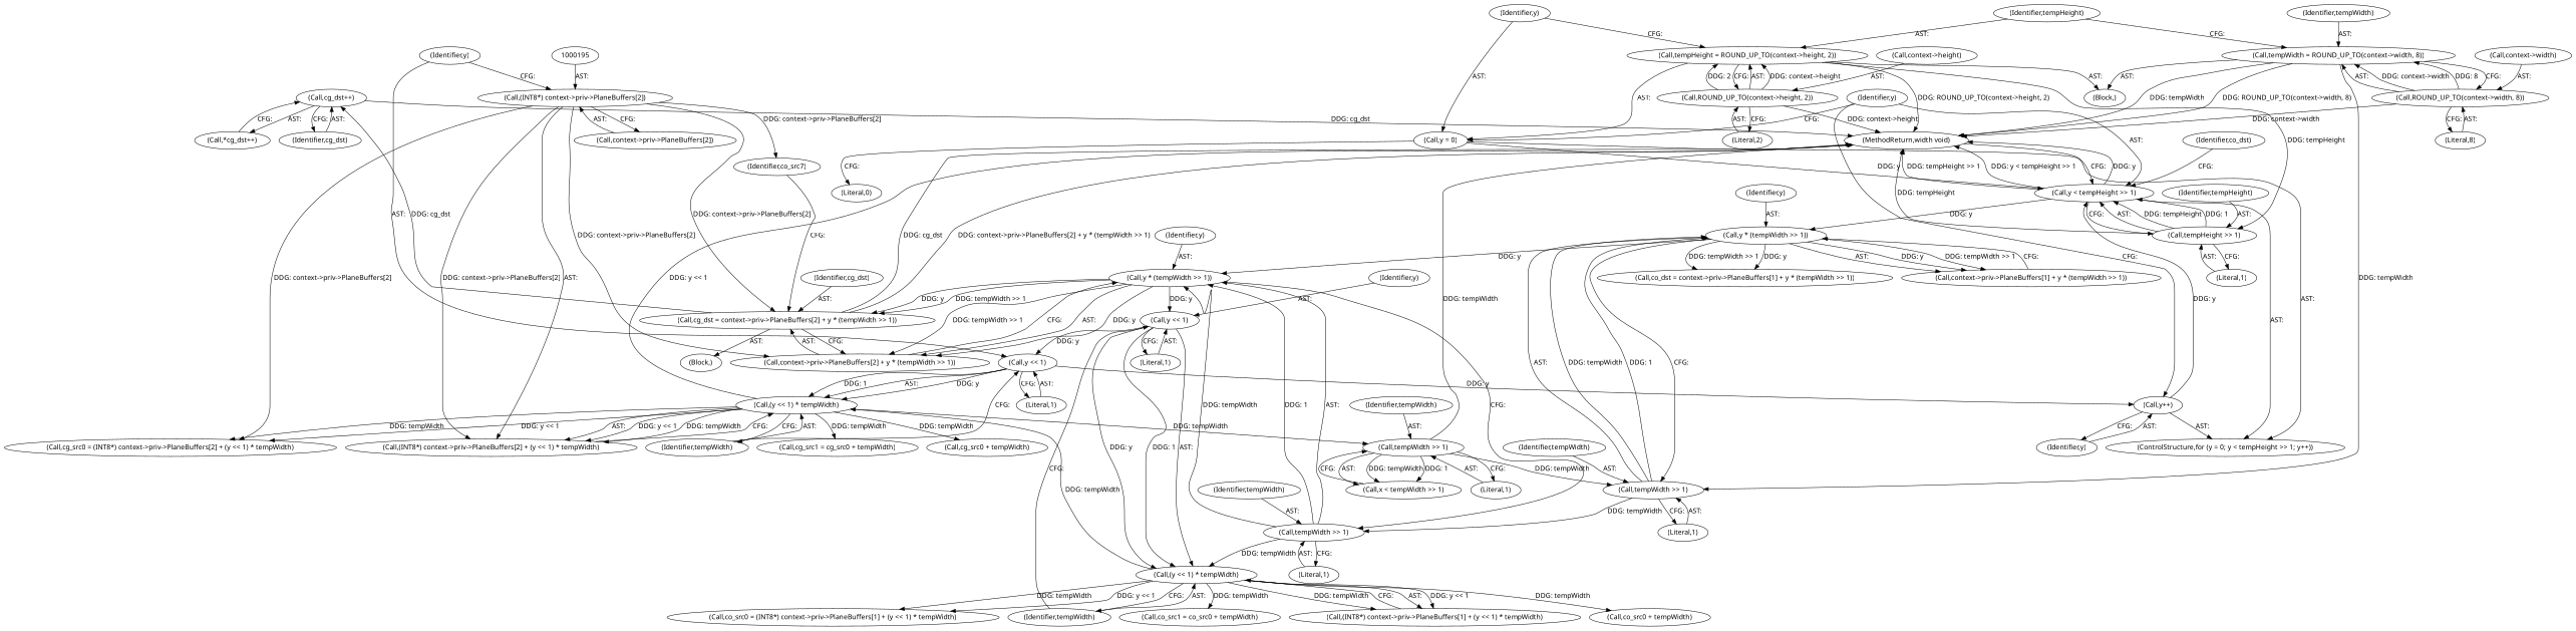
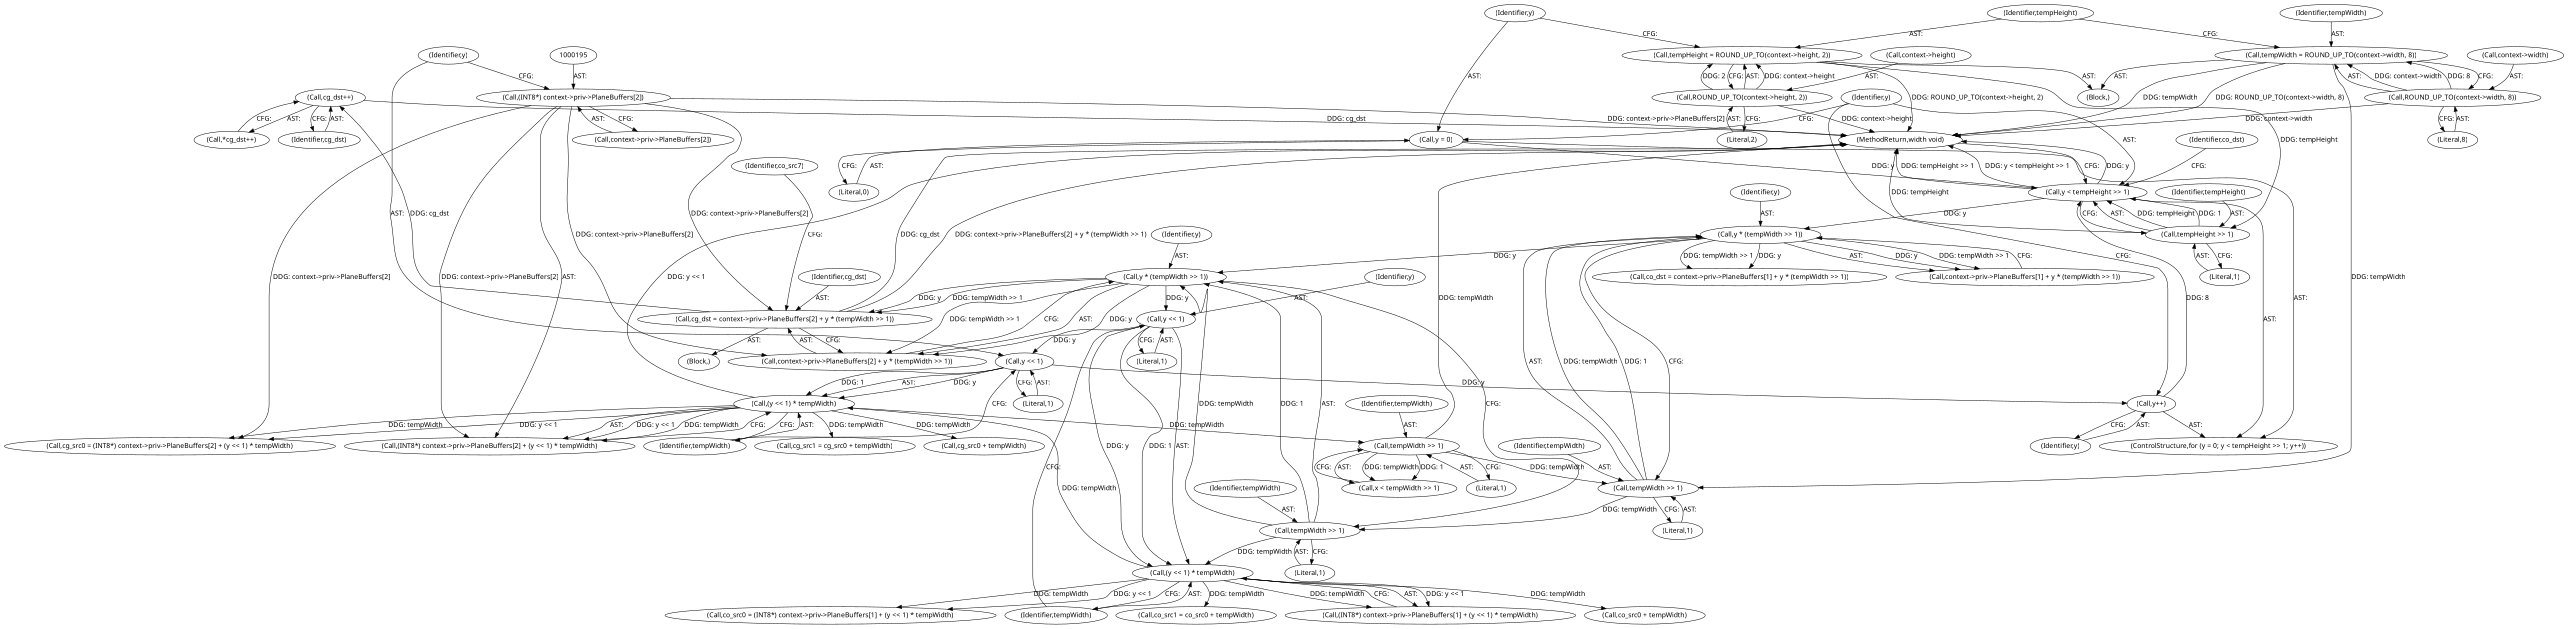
  digraph {
    fontname="Noto Sans"
    node [fontname="Noto Sans"]
    edge [fontname="Noto Sans"]
    n1 [label="(Call,cg_dst++)"]
    n2 [label="(Identifier,cg_dst)"]
    n3 [label="(Call,*cg_dst++)"]
    n4 [label="(MethodReturn,width void)"]
    n5 [label="(Call,y < tempHeight >> 1)"]
    n6 [label="(Call,cg_dst = context->priv->PlaneBuffers[2] + y * (tempWidth >> 1))"]
    n7 [label="(Block,)"]
    n8 [label="(Call,context->priv->PlaneBuffers[2] + y * (tempWidth >> 1))"]
    n9 [label="(Call,y * (tempWidth >> 1))"]
    n10 [label="(Call,(INT8*) context->priv->PlaneBuffers[2])"]
    n11 [label="(Call,(INT8*) context->priv->PlaneBuffers[2] + (y << 1) * tempWidth)"]
    n12 [label="(Call,context->priv->PlaneBuffers[2])"]
    n13 [label="(Call,cg_src0 = (INT8*) context->priv->PlaneBuffers[2] + (y << 1) * tempWidth)"]
    n14 [label="(Call,(y << 1) * tempWidth)"]
    n15 [label="(Call,y << 1)"]
    n16 [label="(Call,tempWidth >> 1)"]
    n17 [label="(Call,y << 1)"]
    n18 [label="(Call,(y << 1) * tempWidth)"]
    n19 [label="(Literal,1)"]
    n20 [label="(Literal,1)"]
    n21 [label="(Call,y * (tempWidth >> 1))"]
    n22 [label="(Call,tempWidth >> 1)"]
    n23 [label="(Call,context->priv->PlaneBuffers[1] + y * (tempWidth >> 1))"]
    n24 [label="(Call,co_dst = context->priv->PlaneBuffers[1] + y * (tempWidth >> 1))"]
    n25 [label="(Literal,1)"]
    n26 [label="(Call,tempHeight >> 1)"]
    n27 [label="(ControlStructure,for (y = 0; y < tempHeight >> 1; y++))"]
    n28 [label="(Literal,1)"]
    n29 [label="(Call,y = 0)"]
    n30 [label="(Literal,0)"]
    n31 [label="(Call,y++)"]
    n32 [label="(Identifier,y)"]
    n33 [label="(Literal,1)"]
    n34 [label="(Call,tempWidth >> 1)"]
    n35 [label="(Identifier,tempWidth)"]
    n36 [label="(Call,cg_src1 = cg_src0 + tempWidth)"]
    n37 [label="(Call,cg_src0 + tempWidth)"]
    n38 [label="(Call,co_src1 = co_src0 + tempWidth)"]
    n39 [label="(Call,co_src0 = (INT8*) context->priv->PlaneBuffers[1] + (y << 1) * tempWidth)"]
    n40 [label="(Identifier,tempWidth)"]
    n41 [label="(Call,(INT8*) context->priv->PlaneBuffers[1] + (y << 1) * tempWidth)"]
    n42 [label="(Call,co_src0 + tempWidth)"]
    n43 [label="(Call,tempHeight = ROUND_UP_TO(context->height, 2))"]
    n44 [label="(Call,ROUND_UP_TO(context->height, 2))"]
    n45 [label="(Block,)"]
    n46 [label="(Literal,2)"]
    n47 [label="(Call,tempWidth = ROUND_UP_TO(context->width, 8))"]
    n48 [label="(Call,ROUND_UP_TO(context->width, 8))"]
    n49 [label="(Literal,8)"]
    n50 [label="(Literal,1)"]
    n51 [label="(Call,x < tempWidth >> 1)"]
    n52 [label="(Identifier,co_dst)"]
    n53 [label="(Identifier,y)"]
    n54 [label="(Call,context->height)"]
    n55 [label="(Identifier,cg_dst)"]
    n56 [label="(Identifier,co_src7)"]
    n57 [label="(Identifier,y)"]
    n58 [label="(Identifier,y)"]
    n59 [label="(Identifier,y)"]
    n60 [label="(Identifier,tempHeight)"]
    n61 [label="(Identifier,tempWidth)"]
    n62 [label="(Identifier,tempWidth)"]
    n63 [label="(Identifier,y)"]
    n64 [label="(Call,context->width)"]
    n65 [label="(Identifier,tempWidth)"]
    n66 [label="(Identifier,tempWidth)"]
    n67 [label="(Identifier,tempHeight)"]
    n68 [label="(Identifier,y)"]
    1000195
    n1 -> n2 [label="CFG: "]
    n1 -> n3 [label="AST: "]
    n1 -> n4 [label="DDG: cg_dst"]
    n2 -> n1 [label="AST: "]
    n3 -> n1 [label="CFG: "]
    n4 -> n5 [label="CFG: "]
    n5 -> n4 [label="DDG: y"]
    n5 -> n4 [label="DDG: tempHeight >> 1"]
    n5 -> n4 [label="DDG: y < tempHeight >> 1"]
    n5 -> n21 [label="DDG: y"]
    n5 -> n26 [label="CFG: "]
    n5 -> n27 [label="AST: "]
    n6 -> n1 [label="DDG: cg_dst"]
    n6 -> n4 [label="DDG: cg_dst"]
    n6 -> n4 [label="DDG: context->priv->PlaneBuffers[2] + y * (tempWidth >> 1)"]
    n6 -> n7 [label="AST: "]
    n6 -> n8 [label="CFG: "]
    n8 -> n6 [label="AST: "]
    n8 -> n9 [label="CFG: "]
    n9 -> n6 [label="DDG: y"]
    n9 -> n6 [label="DDG: tempWidth >> 1"]
    n9 -> n8 [label="AST: "]
    n9 -> n8 [label="DDG: y"]
    n9 -> n8 [label="DDG: tempWidth >> 1"]
    n9 -> n15 [label="DDG: y"]
    n9 -> n16 [label="CFG: "]
-   n10 -> n56 [label="DDG: context->priv->PlaneBuffers[2]"]
+   n10 -> n4 [label="DDG: context->priv->PlaneBuffers[2]"]
    n10 -> n6 [label="DDG: context->priv->PlaneBuffers[2]"]
    n10 -> n8 [label="DDG: context->priv->PlaneBuffers[2]"]
    n10 -> n11 [label="AST: "]
    n10 -> n11 [label="DDG: context->priv->PlaneBuffers[2]"]
    n10 -> n12 [label="CFG: "]
    n10 -> n13 [label="DDG: context->priv->PlaneBuffers[2]"]
    n11 -> n14 [label="CFG: "]
    n12 -> n10 [label="AST: "]
    n14 -> n4 [label="DDG: y << 1"]
    n14 -> n11 [label="AST: "]
    n14 -> n11 [label="DDG: y << 1"]
    n14 -> n11 [label="DDG: tempWidth"]
    n14 -> n13 [label="DDG: y << 1"]
    n14 -> n13 [label="DDG: tempWidth"]
    n14 -> n34 [label="DDG: tempWidth"]
    n14 -> n35 [label="CFG: "]
    n14 -> n36 [label="DDG: tempWidth"]
    n14 -> n37 [label="DDG: tempWidth"]
    n15 -> n17 [label="DDG: y"]
    n15 -> n18 [label="AST: "]
    n15 -> n18 [label="DDG: y"]
    n15 -> n18 [label="DDG: 1"]
    n15 -> n19 [label="CFG: "]
    n16 -> n9 [label="AST: "]
    n16 -> n9 [label="DDG: tempWidth"]
    n16 -> n9 [label="DDG: 1"]
    n16 -> n18 [label="DDG: tempWidth"]
    n16 -> n20 [label="CFG: "]
    n17 -> n14 [label="AST: "]
    n17 -> n14 [label="DDG: y"]
    n17 -> n14 [label="DDG: 1"]
    n17 -> n31 [label="DDG: y"]
    n17 -> n33 [label="CFG: "]
    n18 -> n14 [label="DDG: tempWidth"]
    n18 -> n38 [label="DDG: tempWidth"]
    n18 -> n39 [label="DDG: y << 1"]
    n18 -> n39 [label="DDG: tempWidth"]
    n18 -> n40 [label="CFG: "]
    n18 -> n41 [label="AST: "]
    n18 -> n41 [label="DDG: y << 1"]
    n18 -> n41 [label="DDG: tempWidth"]
    n18 -> n42 [label="DDG: tempWidth"]
    n19 -> n15 [label="AST: "]
    n20 -> n16 [label="AST: "]
    n21 -> n9 [label="DDG: y"]
    n21 -> n22 [label="CFG: "]
    n21 -> n23 [label="AST: "]
    n21 -> n23 [label="DDG: y"]
    n21 -> n23 [label="DDG: tempWidth >> 1"]
    n21 -> n24 [label="DDG: y"]
    n21 -> n24 [label="DDG: tempWidth >> 1"]
    n22 -> n16 [label="DDG: tempWidth"]
    n22 -> n21 [label="AST: "]
    n22 -> n21 [label="DDG: tempWidth"]
    n22 -> n21 [label="DDG: 1"]
    n22 -> n25 [label="CFG: "]
    n23 -> n21 [label="CFG: "]
    n25 -> n22 [label="AST: "]
    n26 -> n4 [label="DDG: tempHeight"]
    n26 -> n5 [label="AST: "]
    n26 -> n5 [label="DDG: tempHeight"]
    n26 -> n5 [label="DDG: 1"]
    n26 -> n28 [label="CFG: "]
    n28 -> n26 [label="AST: "]
    n29 -> n5 [label="DDG: y"]
    n29 -> n27 [label="AST: "]
    n29 -> n30 [label="CFG: "]
-   n43 -> n29 [label="AST: "]
-   n31 -> n5 [label="DDG: y"]
+   n30 -> n29 [label="AST: "]
+   n31 -> n5 [label="DDG: 8"]
    n31 -> n27 [label="AST: "]
    n31 -> n32 [label="CFG: "]
    n32 -> n31 [label="AST: "]
    n33 -> n17 [label="AST: "]
    n34 -> n4 [label="DDG: tempWidth"]
    n34 -> n22 [label="DDG: tempWidth"]
    n34 -> n50 [label="CFG: "]
    n34 -> n51 [label="AST: "]
    n34 -> n51 [label="DDG: tempWidth"]
    n34 -> n51 [label="DDG: 1"]
    n35 -> n14 [label="AST: "]
    n35 -> n17 [label="CFG: "]
    n40 -> n15 [label="CFG: "]
    n40 -> n18 [label="AST: "]
    n41 -> n18 [label="CFG: "]
    n43 -> n4 [label="DDG: ROUND_UP_TO(context->height, 2)"]
    n43 -> n26 [label="DDG: tempHeight"]
    n43 -> n44 [label="CFG: "]
    n43 -> n45 [label="AST: "]
    n44 -> n4 [label="DDG: context->height"]
    n44 -> n43 [label="AST: "]
    n44 -> n43 [label="DDG: context->height"]
    n44 -> n43 [label="DDG: 2"]
    n44 -> n46 [label="CFG: "]
    n46 -> n44 [label="AST: "]
    n47 -> n4 [label="DDG: tempWidth"]
    n47 -> n4 [label="DDG: ROUND_UP_TO(context->width, 8)"]
    n47 -> n22 [label="DDG: tempWidth"]
    n47 -> n45 [label="AST: "]
    n47 -> n48 [label="CFG: "]
    n48 -> n4 [label="DDG: context->width"]
    n48 -> n47 [label="AST: "]
    n48 -> n47 [label="DDG: context->width"]
    n48 -> n47 [label="DDG: 8"]
    n48 -> n49 [label="CFG: "]
    n49 -> n48 [label="AST: "]
    n50 -> n34 [label="AST: "]
    n51 -> n34 [label="CFG: "]
    n52 -> n5 [label="CFG: "]
    n53 -> n15 [label="AST: "]
    n54 -> n44 [label="AST: "]
    n55 -> n6 [label="AST: "]
    n56 -> n6 [label="CFG: "]
    n57 -> n29 [label="AST: "]
    n57 -> n43 [label="CFG: "]
    n58 -> n21 [label="AST: "]
    n59 -> n9 [label="AST: "]
    n60 -> n26 [label="AST: "]
    n61 -> n34 [label="AST: "]
    n62 -> n22 [label="AST: "]
    n63 -> n5 [label="AST: "]
    n63 -> n29 [label="CFG: "]
    n63 -> n31 [label="CFG: "]
    n64 -> n48 [label="AST: "]
    n65 -> n16 [label="AST: "]
    n66 -> n47 [label="AST: "]
    n67 -> n43 [label="AST: "]
    n67 -> n47 [label="CFG: "]
    n68 -> n10 [label="CFG: "]
    n68 -> n17 [label="AST: "]
    1000195 -> n10 [label="AST: "]
  }
